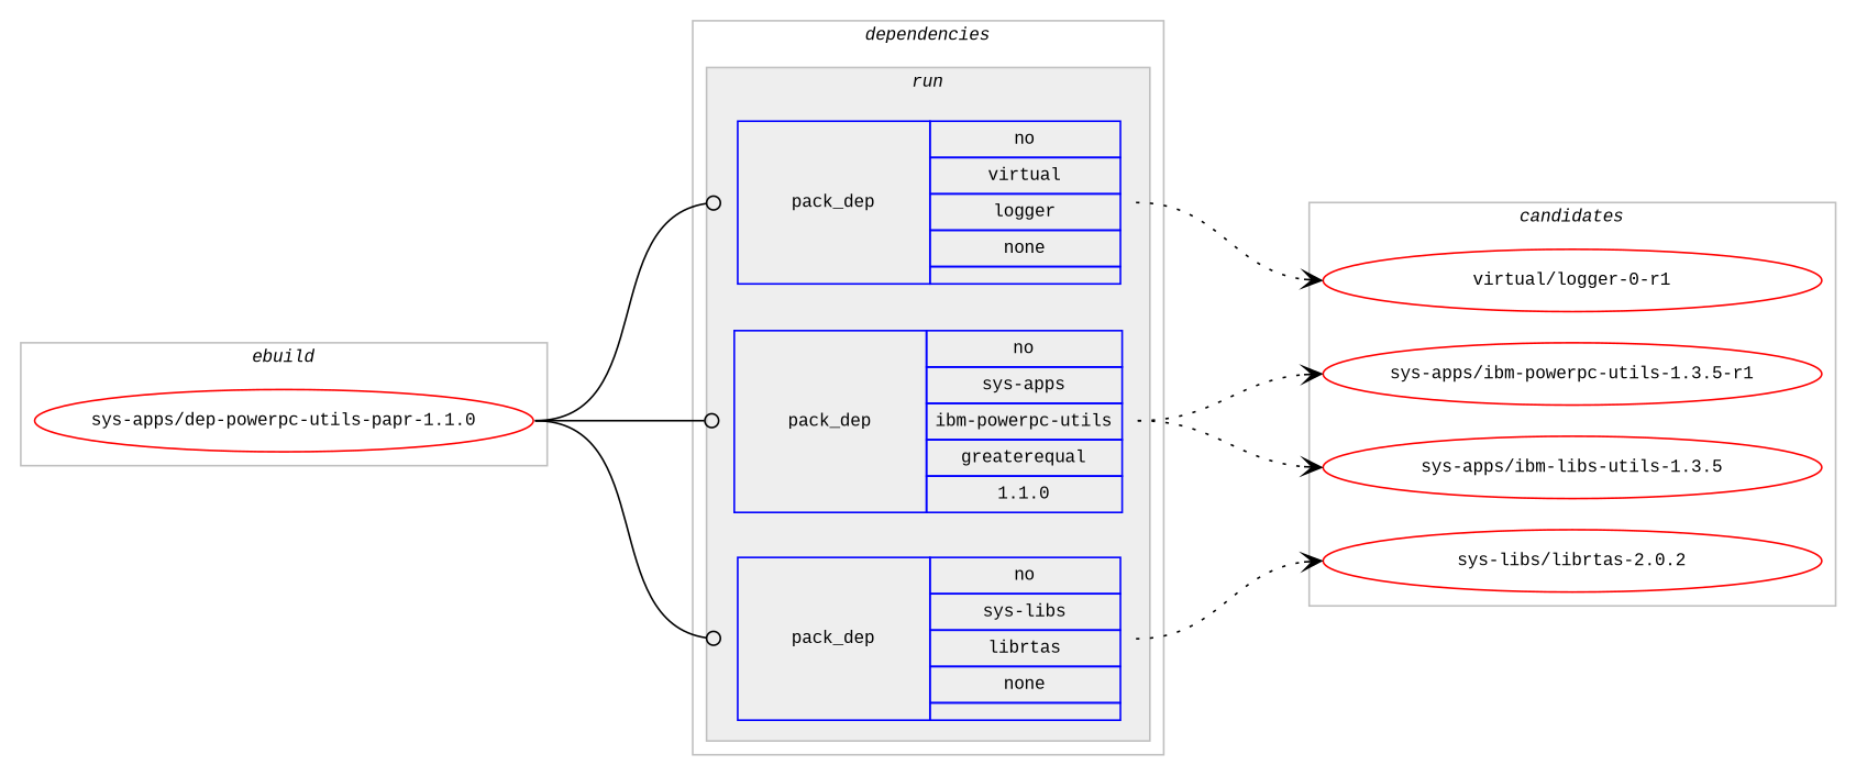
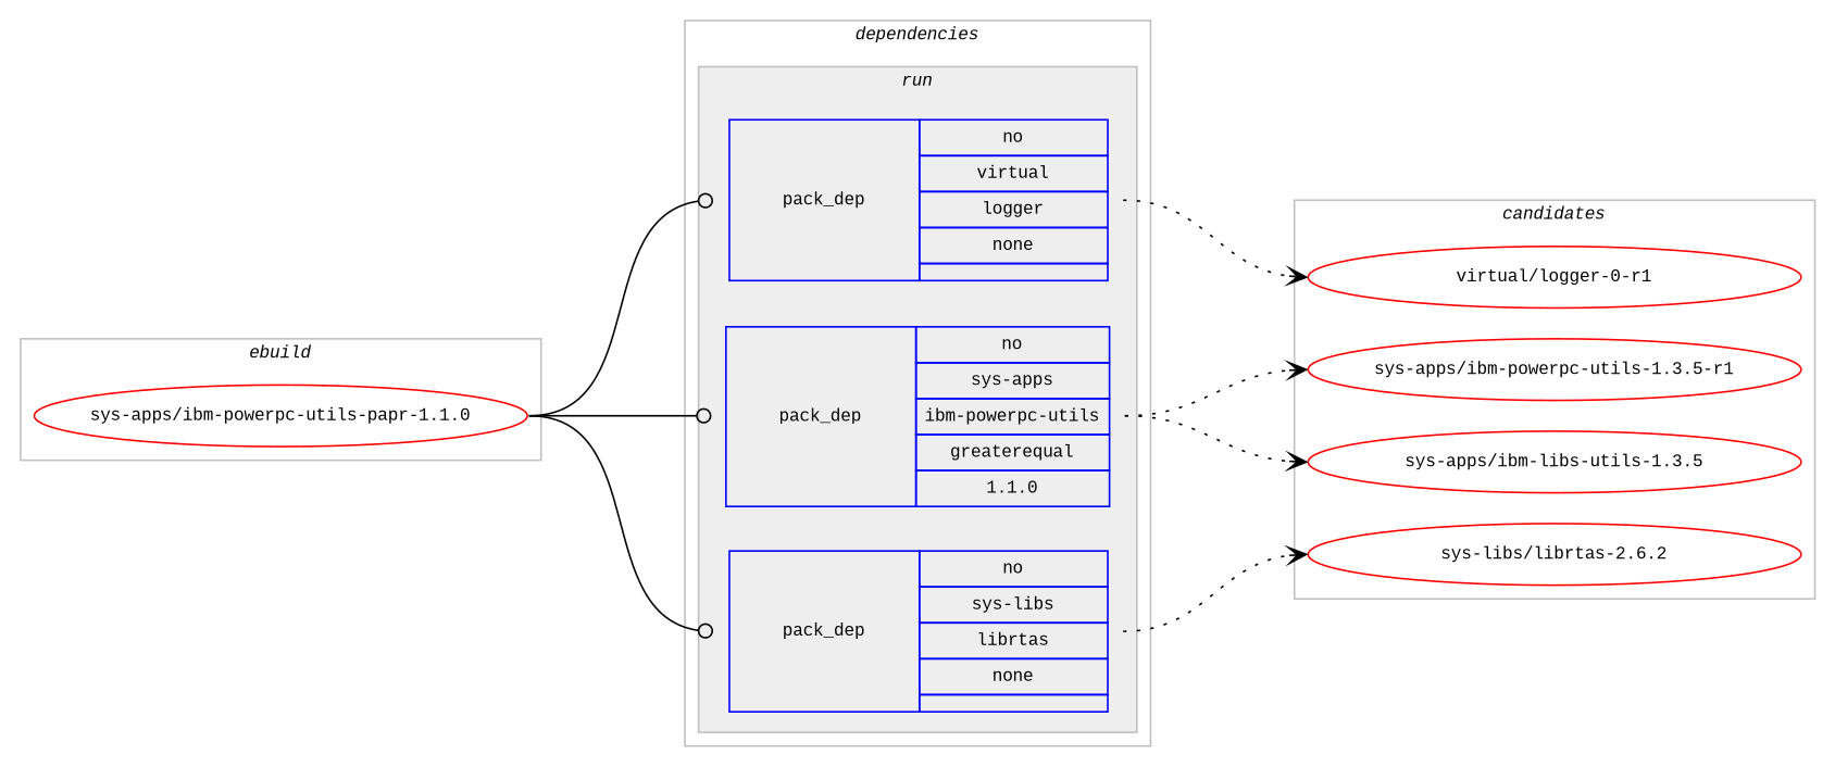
  digraph {
    compound=true
    concentrate=true
    fontname="Liberation Mono"
    fontsize=10
    newrank=true
    rankdir=LR
    ranksep=1.5
    node [color=red fontname="Liberation Mono" fontsize=10]
    edge [arrowhead=vee fontname="Liberation Mono" headport=w style=dotted tailport=e weight=100]
-   n1 [label="sys-apps/dep-powerpc-utils-papr-1.1.0" width=4]
+   n1 [label="sys-apps/ibm-powerpc-utils-papr-1.1.0" width=4]
    n2 [color=blue label=<<TABLE BORDER="0" CELLBORDER="1" CELLSPACING="0" CELLPADDING="4" WIDTH="220"><TR><TD ROWSPAN="6" CELLPADDING="30">pack_dep</TD></TR><TR><TD WIDTH="110">no</TD></TR><TR><TD>virtual</TD></TR><TR><TD>logger</TD></TR><TR><TD>none</TD></TR><TR><TD></TD></TR></TABLE>> shape=none]
    n3 [color=blue label=<<TABLE BORDER="0" CELLBORDER="1" CELLSPACING="0" CELLPADDING="4" WIDTH="220"><TR><TD ROWSPAN="6" CELLPADDING="30">pack_dep</TD></TR><TR><TD WIDTH="110">no</TD></TR><TR><TD>sys-apps</TD></TR><TR><TD>ibm-powerpc-utils</TD></TR><TR><TD>greaterequal</TD></TR><TR><TD>1.1.0</TD></TR></TABLE>> shape=none]
    n4 [color=blue label=<<TABLE BORDER="0" CELLBORDER="1" CELLSPACING="0" CELLPADDING="4" WIDTH="220"><TR><TD ROWSPAN="6" CELLPADDING="30">pack_dep</TD></TR><TR><TD WIDTH="110">no</TD></TR><TR><TD>sys-libs</TD></TR><TR><TD>librtas</TD></TR><TR><TD>none</TD></TR><TR><TD></TD></TR></TABLE>> shape=none]
    n5 [label="sys-apps/ibm-libs-utils-1.3.5" width=4]
    n6 [label="sys-apps/ibm-powerpc-utils-1.3.5-r1" width=4]
-   n7 [label="sys-libs/librtas-2.0.2" width=4]
+   n7 [label="sys-libs/librtas-2.6.2" width=4]
    n8 [label="virtual/logger-0-r1" width=4]
    subgraph cluster_1 {
      color=gray
      label=<<i>ebuild</i>>
      rank=same
      n1
    }
    subgraph cluster_2 {
      color=gray
      label=<<i>dependencies</i>>
      subgraph cluster_3 {
        color=gray
        fillcolor="#eeeeee"
        label=<<i>compile</i>>
        style=filled
      }
      subgraph cluster_4 {
        color=gray
        fillcolor="#eeeeee"
        label=<<i>compile and run</i>>
        style=filled
      }
      subgraph cluster_5 {
        color=gray
        fillcolor="#eeeeee"
        label=<<i>run</i>>
        style=filled
        subgraph sub_6 {
          color=gray
          fillcolor="#eeeeee"
          label=<<i>run</i>>
          style=filled
          n2
        }
        subgraph sub_7 {
          color=gray
          fillcolor="#eeeeee"
          label=<<i>run</i>>
          style=filled
          n3
        }
        subgraph sub_8 {
          color=gray
          fillcolor="#eeeeee"
          label=<<i>run</i>>
          style=filled
          n4
        }
      }
    }
    subgraph cluster_9 {
      color=gray
      label=<<i>candidates</i>>
      rank=same
      subgraph sub_10 {
        color=black
        label=<<i>candidates</i>>
        nodesep=1
        rank=same
        n5
        n6
      }
      subgraph sub_11 {
        color=black
        label=<<i>candidates</i>>
        nodesep=1
        rank=same
        n7
      }
      subgraph sub_12 {
        color=black
        label=<<i>candidates</i>>
        nodesep=1
        rank=same
        n8
      }
    }
    n1 -> n2 [arrowhead=odot style=solid weight=20]
    n1 -> n3 [arrowhead=odot style=solid weight=20]
    n1 -> n4 [arrowhead=odot style=solid weight=20]
    n2 -> n8
    n3 -> n5
    n3 -> n6
    n4 -> n7
  }
